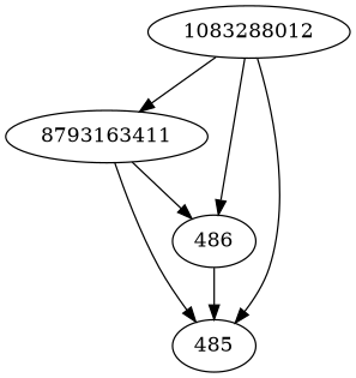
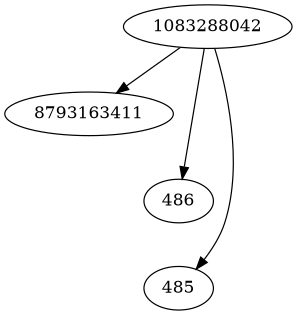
  strict digraph {
    n1 [label=8793163411]
    485
    486
-   1083288012
-   n1 -> 485
-   n1 -> 486
-   486 -> 485
+   1083288012 [label=1083288042]
    1083288012 -> n1
    1083288012 -> 485
    1083288012 -> 486
  }
